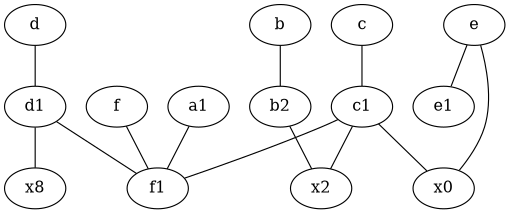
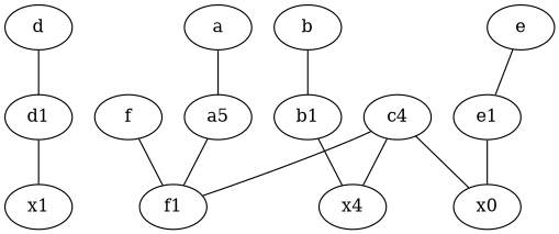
  graph {
    node [labelfontsize=50]
    d1
    f1
-   x1 [label=x8]
-   b1 [label=b2]
-   x2
-   a1
-   c1
+   x1
+   b1
+   x2 [label=x4]
+   a1 [label=a5]
+   c1 [label=c4]
    x0
    e1
-   c
    f
    d
    b
    e
-   d1 -- f1
+   a
    d1 -- x1
    b1 -- x2
    a1 -- f1
    c1 -- f1
    c1 -- x2
    c1 -- x0
-   e -- x0
-   c -- c1
+   e1 -- x0
    f -- f1
    d -- d1
    b -- b1
    e -- e1
+   a -- a1
  }
